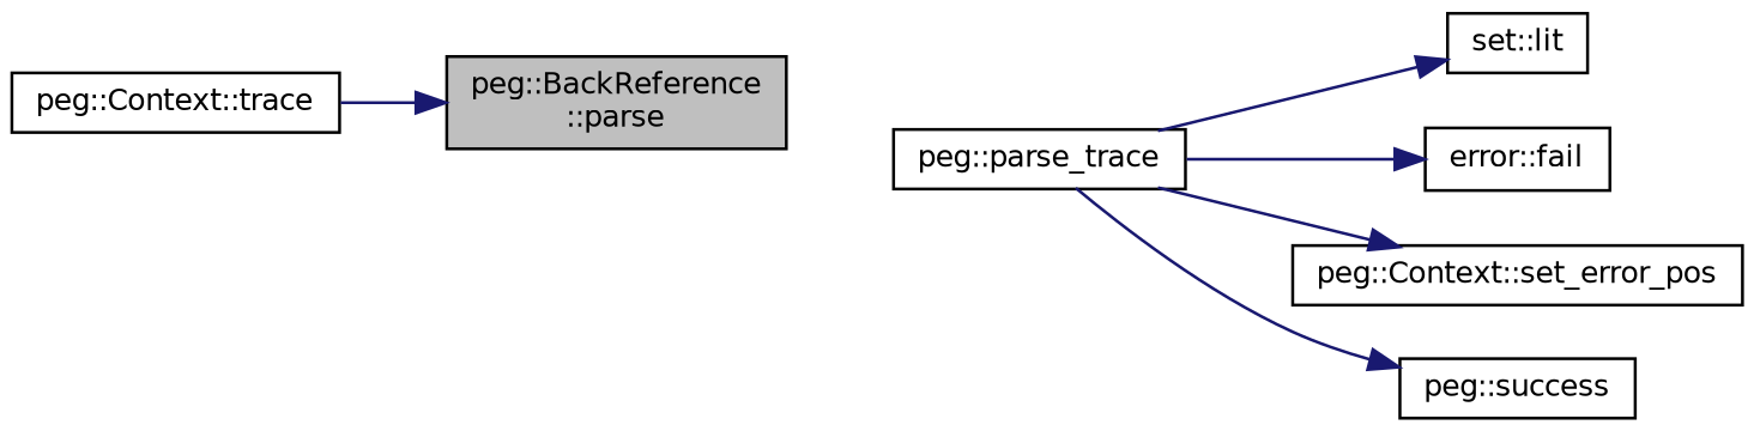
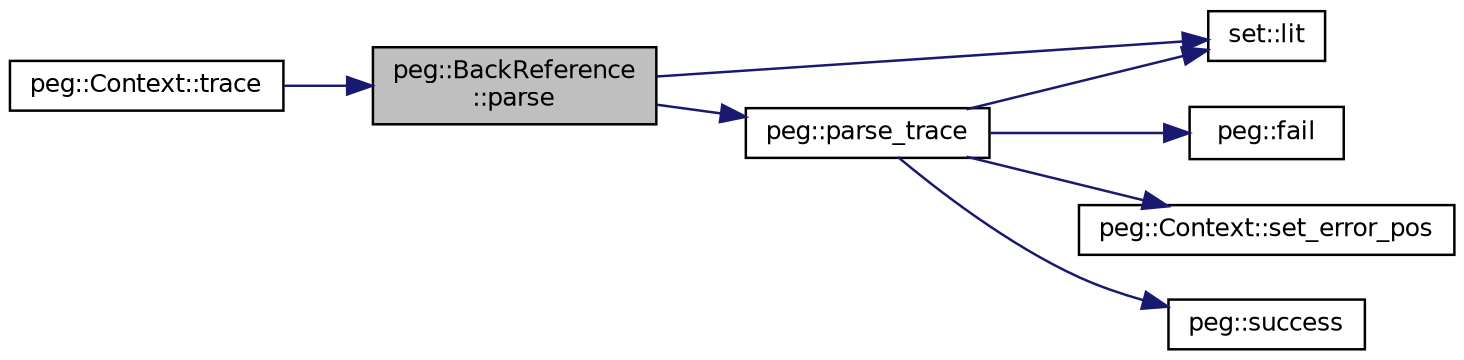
  digraph {
    rankdir=LR
    node [color=black fillcolor=white fontname=Helvetica fontsize=10 shape=record style=filled]
    edge [color=midnightblue fontname=Helvetica fontsize=10 labelfontname=Helvetica labelfontsize=10 style=solid]
    n1 [fillcolor=grey75 fontcolor=black height=0.2 label="peg::BackReference\l::parse" width=0.4]
    n2 [height=0.2 label="set::lit" width=0.4]
    n3 [height=0.2 label="peg::parse_trace" width=0.4]
-   n4 [height=0.2 label="error::fail" width=0.4]
+   n4 [height=0.2 label="peg::fail" width=0.4]
    n5 [height=0.2 label="peg::Context::set_error_pos" width=0.4]
    n6 [height=0.2 label="peg::success" width=0.4]
    n7 [height=0.2 label="peg::Context::trace" width=0.4]
+   n1 -> n2
+   n1 -> n3
    n3 -> n2
    n3 -> n4
    n3 -> n5
    n3 -> n6
    n7 -> n1
  }
